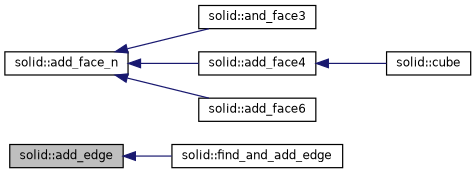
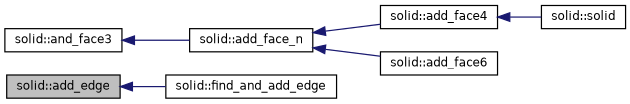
  digraph {
    rankdir=LR
    node [color=black fillcolor=white fontname=Helvetica fontsize=10 shape=record style=filled]
    edge [color=midnightblue dir=back fontname=Helvetica fontsize=10 labelfontname=Helvetica labelfontsize=10 style=solid]
    n1 [fillcolor=grey75 fontcolor=black height=0.2 label="solid::add_edge" width=0.4]
    n2 [height=0.2 label="solid::find_and_add_edge" width=0.4]
    n3 [height=0.2 label="solid::add_face_n" width=0.4]
    n4 [height=0.2 label="solid::and_face3" width=0.4]
    n5 [height=0.2 label="solid::add_face4" width=0.4]
    n6 [height=0.2 label="solid::add_face6" width=0.4]
-   n7 [height=0.2 label="solid::cube" width=0.4]
+   n7 [height=0.2 label="solid::solid" width=0.4]
    n1 -> n2
-   n3 -> n4
+   n4 -> n3
    n3 -> n5
    n3 -> n6
    n5 -> n7
  }
